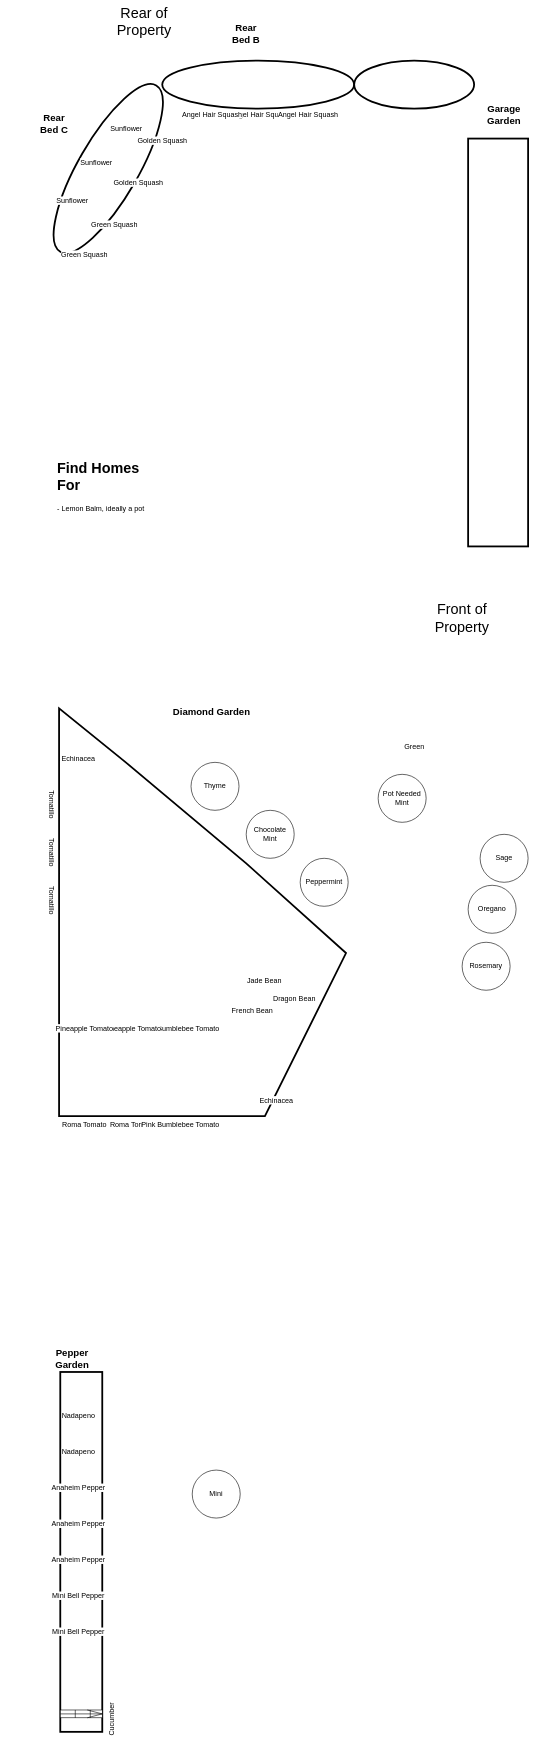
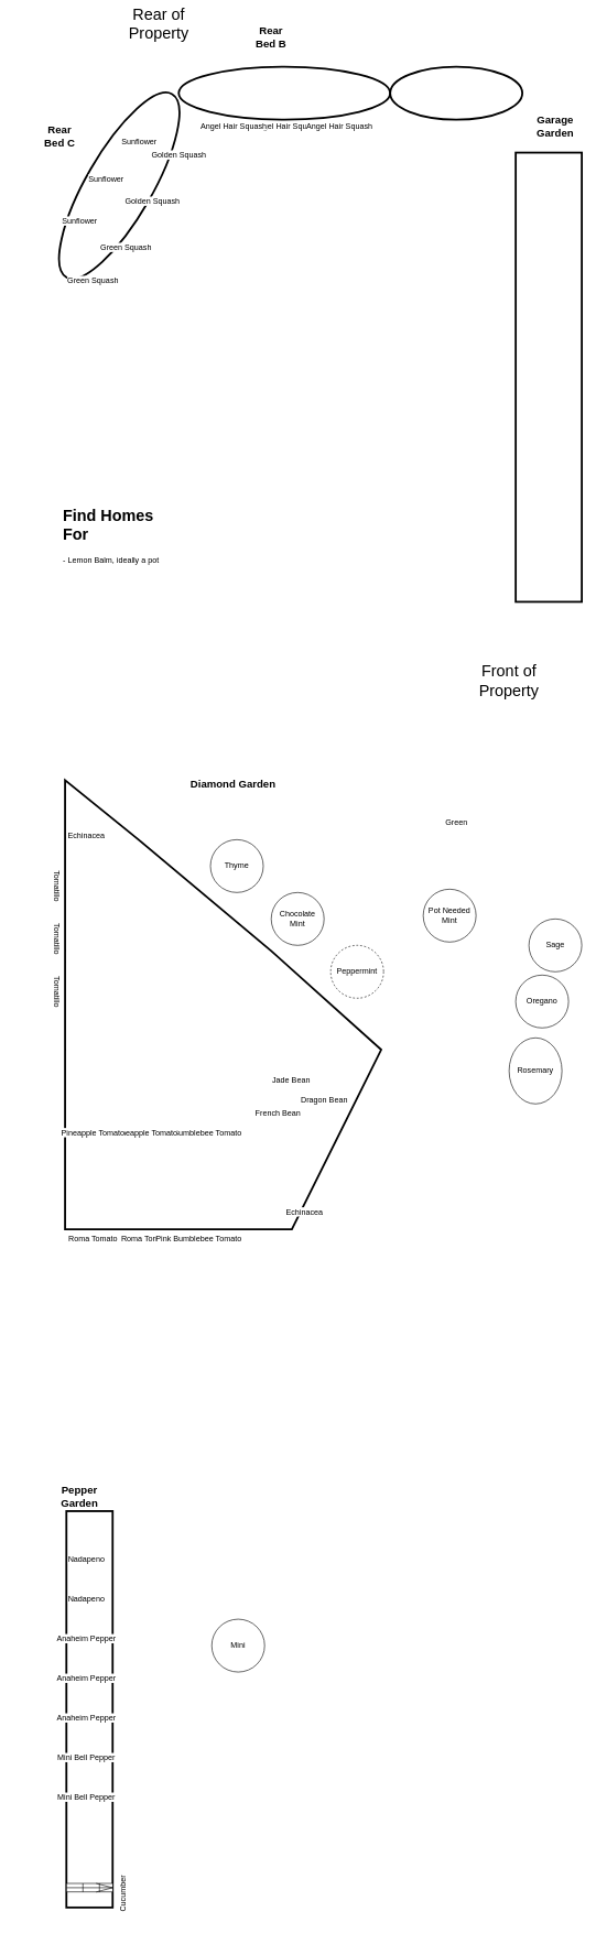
  <mxCell id="0" />
  <mxCell id="1" parent="0" />
  <mxCell id="2" value="" style="rounded=0;whiteSpace=wrap;html=1;fillColor=none;strokeWidth=3;" parent="1" vertex="1"><mxGeometry x="780" y="230" width="100" height="680" as="geometry" /></mxCell>
  <mxCell id="3" value="&lt;div style=&quot;font-size: 24px;&quot;&gt;&lt;font style=&quot;font-size: 24px;&quot;&gt;Front of Property&lt;/font&gt;&lt;/div&gt;" style="text;html=1;strokeColor=none;fillColor=none;align=center;verticalAlign=middle;whiteSpace=wrap;rounded=0;movable=1;resizable=1;rotatable=1;deletable=1;editable=1;locked=0;connectable=1;" parent="1" vertex="1"><mxGeometry x="740" y="1015" width="60" height="30" as="geometry" /></mxCell>
  <mxCell id="4" value="&lt;font style=&quot;font-size: 16px;&quot;&gt;&lt;b&gt;Garage Garden&lt;br&gt;&lt;/b&gt;&lt;/font&gt;" style="text;html=1;strokeColor=none;fillColor=none;align=center;verticalAlign=middle;whiteSpace=wrap;rounded=0;movable=1;resizable=1;rotatable=1;deletable=1;editable=1;locked=0;connectable=1;" parent="1" vertex="1"><mxGeometry x="810" y="176" width="60" height="30" as="geometry" /></mxCell>
  <mxCell id="5" value="Diamond Garden" style="group;fontStyle=1;fontSize=16;" vertex="1" connectable="0" parent="1"><mxGeometry x="90" y="1170" width="525" height="690" as="geometry" /></mxCell>
  <mxCell id="6" value="" style="verticalLabelPosition=bottom;verticalAlign=top;html=1;shape=mxgraph.basic.polygon;polyCoords=[[0.21,0.13],[0.6,0.38],[0.92,0.6],[0.66,1],[0.48,1],[0.25,1],[0,1],[0,0]];polyline=0;movable=1;resizable=1;rotatable=1;deletable=1;editable=1;locked=0;connectable=1;gradientColor=none;fillColor=none;strokeWidth=3;container=0;" parent="5" vertex="1"><mxGeometry x="8" y="10" width="520" height="680" as="geometry" /></mxCell>
  <mxCell id="7" value="Roma Tomato" style="shape=image;html=1;verticalAlign=top;verticalLabelPosition=bottom;labelBackgroundColor=#ffffff;imageAspect=0;aspect=fixed;image=https://cdn1.iconfinder.com/data/icons/icons-for-a-site-1/64/advantage_eco_friendly-128.png;container=0;" parent="5" vertex="1"><mxGeometry x="10" y="610" width="80" height="80" as="geometry" /></mxCell>
  <mxCell id="8" value="&lt;div&gt;Pink Bumblebee Tomato&lt;/div&gt;" style="shape=image;html=1;verticalAlign=top;verticalLabelPosition=bottom;labelBackgroundColor=#ffffff;imageAspect=0;aspect=fixed;image=https://cdn1.iconfinder.com/data/icons/icons-for-a-site-1/64/advantage_eco_friendly-128.png;container=0;" parent="5" vertex="1"><mxGeometry x="170" y="450" width="80" height="80" as="geometry" /></mxCell>
  <mxCell id="9" value="&lt;div&gt;Pineapple Tomato&lt;/div&gt;" style="shape=image;html=1;verticalAlign=top;verticalLabelPosition=bottom;labelBackgroundColor=#ffffff;imageAspect=0;aspect=fixed;image=https://cdn1.iconfinder.com/data/icons/icons-for-a-site-1/64/advantage_eco_friendly-128.png;container=0;" parent="5" vertex="1"><mxGeometry x="90" y="450" width="80" height="80" as="geometry" /></mxCell>
  <mxCell id="10" value="Roma Tomato" style="shape=image;html=1;verticalAlign=top;verticalLabelPosition=bottom;labelBackgroundColor=#ffffff;imageAspect=0;aspect=fixed;image=https://cdn1.iconfinder.com/data/icons/icons-for-a-site-1/64/advantage_eco_friendly-128.png;container=0;" parent="5" vertex="1"><mxGeometry x="90" y="610" width="80" height="80" as="geometry" /></mxCell>
  <mxCell id="11" value="&lt;div&gt;Pink Bumblebee Tomato&lt;/div&gt;" style="shape=image;html=1;verticalAlign=top;verticalLabelPosition=bottom;labelBackgroundColor=#ffffff;imageAspect=0;aspect=fixed;image=https://cdn1.iconfinder.com/data/icons/icons-for-a-site-1/64/advantage_eco_friendly-128.png;container=0;" parent="5" vertex="1"><mxGeometry x="170" y="610" width="80" height="80" as="geometry" /></mxCell>
  <mxCell id="12" value="&lt;div&gt;Pineapple Tomato&lt;/div&gt;" style="shape=image;html=1;verticalAlign=top;verticalLabelPosition=bottom;labelBackgroundColor=#ffffff;imageAspect=0;aspect=fixed;image=https://cdn1.iconfinder.com/data/icons/icons-for-a-site-1/64/advantage_eco_friendly-128.png;container=0;" parent="5" vertex="1"><mxGeometry x="10" y="450" width="80" height="80" as="geometry" /></mxCell>
  <mxCell id="13" value="Tomatillo" style="shape=image;html=1;verticalAlign=top;verticalLabelPosition=bottom;labelBackgroundColor=#ffffff;imageAspect=0;image=https://cdn1.iconfinder.com/data/icons/icons-for-a-site-1/64/advantage_eco_friendly-128.png;rotation=90;container=0;" parent="5" vertex="1"><mxGeometry x="30" y="270" width="80" height="120" as="geometry" /></mxCell>
  <mxCell id="14" value="Tomatillo" style="shape=image;html=1;verticalAlign=top;verticalLabelPosition=bottom;labelBackgroundColor=#ffffff;imageAspect=0;image=https://cdn1.iconfinder.com/data/icons/icons-for-a-site-1/64/advantage_eco_friendly-128.png;rotation=90;container=0;" parent="5" vertex="1"><mxGeometry x="30" y="110" width="80" height="120" as="geometry" /></mxCell>
  <mxCell id="15" value="Tomatillo" style="shape=image;html=1;verticalAlign=top;verticalLabelPosition=bottom;labelBackgroundColor=#ffffff;imageAspect=0;image=https://cdn1.iconfinder.com/data/icons/icons-for-a-site-1/64/advantage_eco_friendly-128.png;rotation=90;container=0;" parent="5" vertex="1"><mxGeometry x="30" y="190" width="80" height="120" as="geometry" /></mxCell>
  <mxCell id="16" value="French Bean" style="shape=image;html=1;verticalAlign=top;verticalLabelPosition=bottom;labelBackgroundColor=#ffffff;imageAspect=0;aspect=fixed;image=https://cdn1.iconfinder.com/data/icons/icons-for-a-site-1/64/advantage_eco_friendly-128.png;container=0;" parent="5" vertex="1"><mxGeometry x="320" y="480" width="20" height="20" as="geometry" /></mxCell>
  <mxCell id="17" value="&lt;div&gt;Jade Bean&lt;/div&gt;" style="shape=image;html=1;verticalAlign=top;verticalLabelPosition=bottom;labelBackgroundColor=#ffffff;imageAspect=0;image=https://cdn1.iconfinder.com/data/icons/icons-for-a-site-1/64/advantage_eco_friendly-128.png;container=0;" parent="5" vertex="1"><mxGeometry x="340" y="430" width="20" height="20" as="geometry" /></mxCell>
  <mxCell id="18" value="Dragon Bean" style="shape=image;html=1;verticalAlign=top;verticalLabelPosition=bottom;labelBackgroundColor=#ffffff;imageAspect=0;aspect=fixed;image=https://cdn1.iconfinder.com/data/icons/icons-for-a-site-1/64/advantage_eco_friendly-128.png;container=0;" parent="5" vertex="1"><mxGeometry x="390" y="460" width="20" height="20" as="geometry" /></mxCell>
  <mxCell id="19" value="Echinacea" style="shape=image;html=1;verticalAlign=top;verticalLabelPosition=bottom;labelBackgroundColor=#ffffff;imageAspect=0;aspect=fixed;image=https://cdn1.iconfinder.com/data/icons/icons-for-a-site-1/64/advantage_eco_friendly-128.png;container=0;" parent="5" vertex="1"><mxGeometry x="330" y="570" width="80" height="80" as="geometry" /></mxCell>
  <mxCell id="20" value="Echinacea" style="shape=image;html=1;verticalAlign=top;verticalLabelPosition=bottom;labelBackgroundColor=#ffffff;imageAspect=0;aspect=fixed;image=https://cdn1.iconfinder.com/data/icons/icons-for-a-site-1/64/advantage_eco_friendly-128.png;container=0;" parent="5" vertex="1"><mxGeometry width="80" height="80" as="geometry" /></mxCell>
- <mxCell id="21" value="Peppermint" style="ellipse;whiteSpace=wrap;html=1;aspect=fixed;" vertex="1" parent="5"><mxGeometry x="410" y="260" width="80" height="80" as="geometry" /></mxCell>
+ <mxCell id="21" value="Peppermint" style="ellipse;whiteSpace=wrap;html=1;aspect=fixed;dashed=1;" vertex="1" parent="5"><mxGeometry x="410" y="260" width="80" height="80" as="geometry" /></mxCell>
  <mxCell id="22" value="Chocolate Mint" style="ellipse;whiteSpace=wrap;html=1;aspect=fixed;" vertex="1" parent="5"><mxGeometry x="320" y="180" width="80" height="80" as="geometry" /></mxCell>
  <mxCell id="23" value="Thyme" style="ellipse;whiteSpace=wrap;html=1;aspect=fixed;" vertex="1" parent="5"><mxGeometry x="228" y="100" width="80" height="80" as="geometry" /></mxCell>
  <mxCell id="24" value="" style="group" vertex="1" connectable="0" parent="1"><mxGeometry x="56.699" y="20" width="733.301" height="423.564" as="geometry" /></mxCell>
  <mxCell id="25" value="&lt;div style=&quot;font-size: 24px;&quot;&gt;&lt;font style=&quot;font-size: 24px;&quot;&gt;Rear of Property&lt;/font&gt;&lt;/div&gt;" style="text;html=1;strokeColor=none;fillColor=none;align=center;verticalAlign=middle;whiteSpace=wrap;rounded=0;movable=1;resizable=1;rotatable=1;deletable=1;editable=1;locked=0;connectable=1;" parent="24" vertex="1"><mxGeometry x="153.301" width="60" height="30" as="geometry" /></mxCell>
  <mxCell id="26" value="" style="group" vertex="1" connectable="0" parent="24"><mxGeometry y="20" width="733.301" height="403.564" as="geometry" /></mxCell>
  <mxCell id="27" value="" style="ellipse;whiteSpace=wrap;html=1;strokeColor=default;fillColor=none;strokeWidth=3;" parent="26" vertex="1"><mxGeometry x="533.301" y="60" width="200" height="80" as="geometry" /></mxCell>
  <mxCell id="28" value="" style="ellipse;whiteSpace=wrap;html=1;strokeColor=default;fillColor=none;strokeWidth=3;" parent="26" vertex="1"><mxGeometry x="213.301" y="60" width="320" height="80" as="geometry" /></mxCell>
  <mxCell id="29" value="" style="ellipse;whiteSpace=wrap;html=1;strokeColor=default;fillColor=none;strokeWidth=3;rotation=-60;" parent="26" vertex="1"><mxGeometry x="-36.699" y="190" width="320" height="100" as="geometry" /></mxCell>
  <mxCell id="30" value="&lt;font style=&quot;font-size: 16px;&quot;&gt;&lt;b&gt;Rear Bed B&lt;br&gt;&lt;/b&gt;&lt;/font&gt;" style="text;html=1;strokeColor=none;fillColor=none;align=center;verticalAlign=middle;whiteSpace=wrap;rounded=0;movable=1;resizable=1;rotatable=1;deletable=1;editable=1;locked=0;connectable=1;" parent="26" vertex="1"><mxGeometry x="323.301" width="60" height="30" as="geometry" /></mxCell>
  <mxCell id="31" value="&lt;font style=&quot;font-size: 16px;&quot;&gt;&lt;b&gt;Rear Bed C&lt;br&gt;&lt;/b&gt;&lt;/font&gt;" style="text;html=1;strokeColor=none;fillColor=none;align=center;verticalAlign=middle;whiteSpace=wrap;rounded=0;movable=1;resizable=1;rotatable=1;deletable=1;editable=1;locked=0;connectable=1;" parent="26" vertex="1"><mxGeometry x="3.301" y="150" width="60" height="30" as="geometry" /></mxCell>
  <mxCell id="32" value="Sunflower" style="shape=image;html=1;verticalAlign=top;verticalLabelPosition=bottom;labelBackgroundColor=#ffffff;imageAspect=0;aspect=fixed;image=https://cdn1.iconfinder.com/data/icons/icons-for-a-site-1/64/advantage_eco_friendly-128.png" vertex="1" parent="26"><mxGeometry x="23.301" y="200" width="80" height="80" as="geometry" /></mxCell>
  <mxCell id="33" value="Angel Hair Squash" style="shape=image;html=1;verticalAlign=top;verticalLabelPosition=bottom;labelBackgroundColor=#ffffff;imageAspect=0;aspect=fixed;image=https://cdn1.iconfinder.com/data/icons/icons-for-a-site-1/64/advantage_eco_friendly-128.png" vertex="1" parent="26"><mxGeometry x="336.301" y="56" width="80" height="80" as="geometry" /></mxCell>
  <mxCell id="34" value="Angel Hair Squash" style="shape=image;html=1;verticalAlign=top;verticalLabelPosition=bottom;labelBackgroundColor=#ffffff;imageAspect=0;aspect=fixed;image=https://cdn1.iconfinder.com/data/icons/icons-for-a-site-1/64/advantage_eco_friendly-128.png" vertex="1" parent="26"><mxGeometry x="416.301" y="56" width="80" height="80" as="geometry" /></mxCell>
  <mxCell id="35" value="Angel Hair Squash" style="shape=image;html=1;verticalAlign=top;verticalLabelPosition=bottom;labelBackgroundColor=#ffffff;imageAspect=0;aspect=fixed;image=https://cdn1.iconfinder.com/data/icons/icons-for-a-site-1/64/advantage_eco_friendly-128.png" vertex="1" parent="26"><mxGeometry x="256.301" y="56" width="80" height="80" as="geometry" /></mxCell>
  <mxCell id="36" value="Golden Squash" style="shape=image;html=1;verticalAlign=top;verticalLabelPosition=bottom;labelBackgroundColor=#ffffff;imageAspect=0;aspect=fixed;image=https://cdn1.iconfinder.com/data/icons/icons-for-a-site-1/64/advantage_eco_friendly-128.png;container=0;" parent="26" vertex="1"><mxGeometry x="173.301" y="100" width="80" height="80" as="geometry" /></mxCell>
  <mxCell id="37" value="Green Squash" style="shape=image;html=1;verticalAlign=top;verticalLabelPosition=bottom;labelBackgroundColor=#ffffff;imageAspect=0;aspect=fixed;image=https://cdn1.iconfinder.com/data/icons/icons-for-a-site-1/64/advantage_eco_friendly-128.png;container=0;" parent="26" vertex="1"><mxGeometry x="93.301" y="240" width="80" height="80" as="geometry" /></mxCell>
  <mxCell id="38" value="Green Squash" style="shape=image;html=1;verticalAlign=top;verticalLabelPosition=bottom;labelBackgroundColor=#ffffff;imageAspect=0;aspect=fixed;image=https://cdn1.iconfinder.com/data/icons/icons-for-a-site-1/64/advantage_eco_friendly-128.png;container=0;" parent="26" vertex="1"><mxGeometry x="43.301" y="290" width="80" height="80" as="geometry" /></mxCell>
  <mxCell id="39" value="Golden Squash" style="shape=image;html=1;verticalAlign=top;verticalLabelPosition=bottom;labelBackgroundColor=#ffffff;imageAspect=0;aspect=fixed;image=https://cdn1.iconfinder.com/data/icons/icons-for-a-site-1/64/advantage_eco_friendly-128.png;container=0;" parent="26" vertex="1"><mxGeometry x="133.301" y="170" width="80" height="80" as="geometry" /></mxCell>
  <mxCell id="40" value="Sunflower" style="shape=image;html=1;verticalAlign=top;verticalLabelPosition=bottom;labelBackgroundColor=#ffffff;imageAspect=0;aspect=fixed;image=https://cdn1.iconfinder.com/data/icons/icons-for-a-site-1/64/advantage_eco_friendly-128.png" vertex="1" parent="26"><mxGeometry x="63.301" y="136" width="80" height="80" as="geometry" /></mxCell>
  <mxCell id="41" value="Sunflower" style="shape=image;html=1;verticalAlign=top;verticalLabelPosition=bottom;labelBackgroundColor=#ffffff;imageAspect=0;aspect=fixed;image=https://cdn1.iconfinder.com/data/icons/icons-for-a-site-1/64/advantage_eco_friendly-128.png" vertex="1" parent="26"><mxGeometry x="113.301" y="80" width="80" height="80" as="geometry" /></mxCell>
  <mxCell id="42" value="" style="group" vertex="1" connectable="0" parent="1"><mxGeometry x="90" y="2250" width="117" height="652.72" as="geometry" /></mxCell>
  <mxCell id="43" value="" style="rounded=0;whiteSpace=wrap;html=1;fillColor=none;strokeWidth=3;container=0;" parent="42" vertex="1"><mxGeometry x="10" y="36.44" width="70" height="600" as="geometry" /></mxCell>
  <mxCell id="44" value="&lt;font style=&quot;font-size: 16px;&quot;&gt;&lt;b&gt;Pepper Garden&lt;br&gt;&lt;/b&gt;&lt;/font&gt;" style="text;html=1;strokeColor=none;fillColor=none;align=center;verticalAlign=middle;whiteSpace=wrap;rounded=0;movable=1;resizable=1;rotatable=1;deletable=1;editable=1;locked=0;connectable=1;container=0;" parent="42" vertex="1"><mxGeometry width="60" height="30" as="geometry" /></mxCell>
  <mxCell id="45" value="Nadapeno" style="shape=image;html=1;verticalAlign=top;verticalLabelPosition=bottom;labelBackgroundColor=#ffffff;imageAspect=0;image=https://cdn4.iconfinder.com/data/icons/fruits-and-veggies-2/280/fruits-and-veggies-icons_chilli-pepper-128.png;aspect=fixed;container=0;" vertex="1" parent="42"><mxGeometry x="10" y="36.44" width="60" height="60" as="geometry" /></mxCell>
  <mxCell id="46" value="Mini Bell Pepper" style="shape=image;html=1;verticalAlign=top;verticalLabelPosition=bottom;labelBackgroundColor=#ffffff;imageAspect=0;image=https://cdn2.iconfinder.com/data/icons/free-outline-fruit-by-ibrahim-studio/100/Pepper-128.png;container=0;" vertex="1" parent="42"><mxGeometry x="10" y="336.44" width="60" height="60" as="geometry" /></mxCell>
  <mxCell id="47" value="Anaheim Pepper" style="shape=image;html=1;verticalAlign=top;verticalLabelPosition=bottom;labelBackgroundColor=#ffffff;imageAspect=0;image=https://cdn2.iconfinder.com/data/icons/free-outline-fruit-by-ibrahim-studio/100/Pepper-128.png;container=0;" vertex="1" parent="42"><mxGeometry x="10" y="216.44" width="60" height="60" as="geometry" /></mxCell>
  <mxCell id="48" value="Anaheim Pepper" style="shape=image;html=1;verticalAlign=top;verticalLabelPosition=bottom;labelBackgroundColor=#ffffff;imageAspect=0;image=https://cdn2.iconfinder.com/data/icons/free-outline-fruit-by-ibrahim-studio/100/Pepper-128.png;container=0;" vertex="1" parent="42"><mxGeometry x="10" y="276.44" width="60" height="60" as="geometry" /></mxCell>
  <mxCell id="49" value="Nadapeno" style="shape=image;html=1;verticalAlign=top;verticalLabelPosition=bottom;labelBackgroundColor=#ffffff;imageAspect=0;image=https://cdn4.iconfinder.com/data/icons/fruits-and-veggies-2/280/fruits-and-veggies-icons_chilli-pepper-128.png;aspect=fixed;container=0;" vertex="1" parent="42"><mxGeometry x="10" y="96.44" width="60" height="60" as="geometry" /></mxCell>
  <mxCell id="50" value="Anaheim Pepper" style="shape=image;html=1;verticalAlign=top;verticalLabelPosition=bottom;labelBackgroundColor=#ffffff;imageAspect=0;image=https://cdn2.iconfinder.com/data/icons/free-outline-fruit-by-ibrahim-studio/100/Pepper-128.png;container=0;" vertex="1" parent="42"><mxGeometry x="10" y="156.44" width="60" height="60" as="geometry" /></mxCell>
  <mxCell id="51" value="Mini Bell Pepper" style="shape=image;html=1;verticalAlign=top;verticalLabelPosition=bottom;labelBackgroundColor=#ffffff;imageAspect=0;image=https://cdn2.iconfinder.com/data/icons/free-outline-fruit-by-ibrahim-studio/100/Pepper-128.png;container=0;" vertex="1" parent="42"><mxGeometry x="10" y="396.44" width="60" height="60" as="geometry" /></mxCell>
  <mxCell id="52" value="Cucumber" style="shape=image;html=1;verticalAlign=top;verticalLabelPosition=bottom;labelBackgroundColor=#ffffff;imageAspect=0;image=https://cdn4.iconfinder.com/data/icons/fruits-and-veggies-2/272/fruits-and-veggies-icons_cucumber-128.png;rotation=-90;" vertex="1" parent="42"><mxGeometry x="26.28" y="580.16" width="40" height="72.56" as="geometry" /></mxCell>
  <mxCell id="53" value="" style="verticalLabelPosition=bottom;html=1;verticalAlign=top;align=center;shape=mxgraph.floorplan.stairs;" vertex="1" parent="42"><mxGeometry x="10" y="600" width="70" height="13" as="geometry" /></mxCell>
  <mxCell id="54" value="Green" style="shape=image;html=1;verticalAlign=top;verticalLabelPosition=bottom;labelBackgroundColor=#ffffff;imageAspect=0;aspect=fixed;image=https://cdn1.iconfinder.com/data/icons/icons-for-a-site-1/64/advantage_eco_friendly-128.png;container=0;" vertex="1" parent="1"><mxGeometry x="660" y="1170" width="60" height="60" as="geometry" /></mxCell>
- <mxCell id="55" value="&lt;div&gt;Pot Needed&lt;br&gt;&lt;/div&gt;&lt;div&gt;Mint&lt;/div&gt;" style="ellipse;whiteSpace=wrap;html=1;aspect=fixed;" vertex="1" parent="1"><mxGeometry x="630" y="1290" width="80" height="80" as="geometry" /></mxCell>
+ <mxCell id="55" value="&lt;div&gt;Pot Needed&lt;br&gt;&lt;/div&gt;&lt;div&gt;Mint&lt;/div&gt;" style="ellipse;whiteSpace=wrap;html=1;aspect=fixed;" vertex="1" parent="1"><mxGeometry x="640" y="1345" width="80" height="80" as="geometry" /></mxCell>
  <mxCell id="56" value="Mini" style="ellipse;whiteSpace=wrap;html=1;aspect=fixed;" vertex="1" parent="1"><mxGeometry x="320" y="2450" width="80" height="80" as="geometry" /></mxCell>
  <mxCell id="57" value="Sage" style="ellipse;whiteSpace=wrap;html=1;aspect=fixed;" vertex="1" parent="1"><mxGeometry x="800" y="1390" width="80" height="80" as="geometry" /></mxCell>
  <mxCell id="58" value="Oregano" style="ellipse;whiteSpace=wrap;html=1;aspect=fixed;" vertex="1" parent="1"><mxGeometry x="780" y="1475" width="80" height="80" as="geometry" /></mxCell>
- <mxCell id="59" value="Rosemary" style="ellipse;whiteSpace=wrap;html=1;aspect=fixed;" vertex="1" parent="1"><mxGeometry x="770" y="1570" width="80" height="80" as="geometry" /></mxCell>
+ <mxCell id="59" value="Rosemary" style="ellipse;whiteSpace=wrap;html=1;aspect=fixed;" vertex="1" parent="1"><mxGeometry x="770" y="1570" width="80" height="100" as="geometry" /></mxCell>
  <mxCell id="60" value="&lt;h1&gt;Find Homes For&lt;br&gt;&lt;/h1&gt;&lt;p&gt;- Lemon Balm, ideally a pot&lt;br&gt;&lt;/p&gt;" style="text;html=1;strokeColor=none;fillColor=none;spacing=5;spacingTop=-20;whiteSpace=wrap;overflow=hidden;rounded=0;" vertex="1" parent="1"><mxGeometry x="90" y="760" width="190" height="120" as="geometry" /></mxCell>
